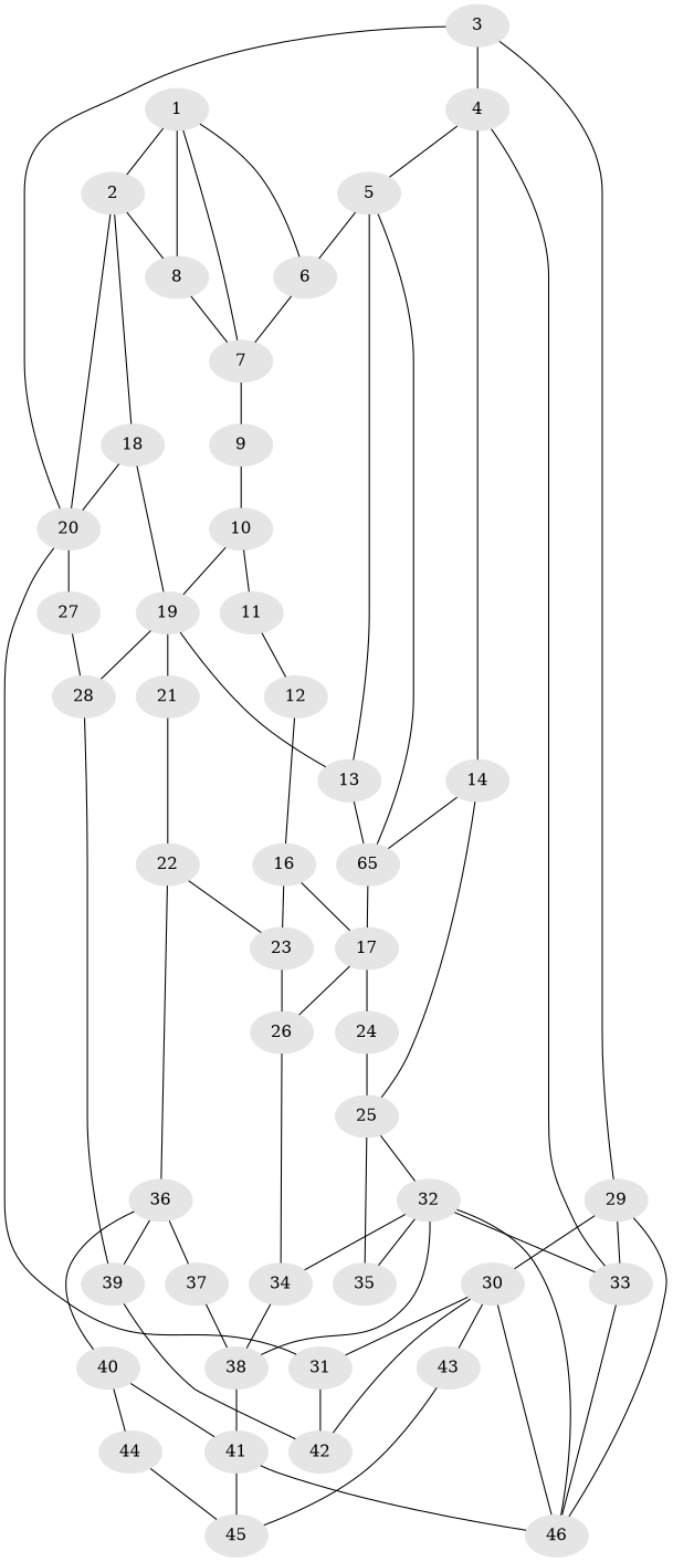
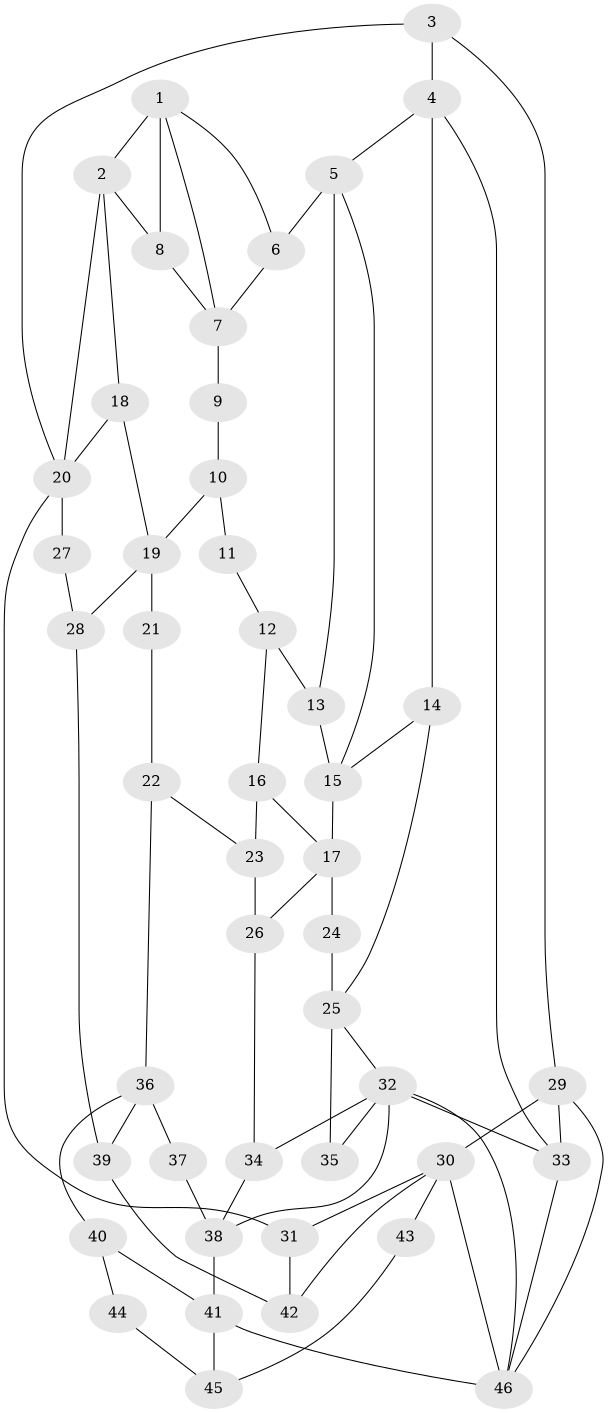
  graph {
    node [color=gray90 style=filled]
    edge [weight=1.0]
    1
    2
    6
    7
    8
    18
    20
    9
    3
    4
    29
    19
    27
    31
    5
    14
    33
    30
    46
    13
-   15 [label=65]
+   15
    25
    17
    10
    11
    12
    21
    28
    16
    23
    32
    35
    24
    26
    34
    22
    39
    42
    36
    37
    40
    38
    43
    45
    41
    44
    1 -- 2
    1 -- 6
    1 -- 7
    1 -- 8 [weight=2.0]
    2 -- 8
    2 -- 18
    2 -- 20
    6 -- 7
    7 -- 9
    8 -- 7
    18 -- 20
    18 -- 19
    20 -- 27 [weight=2.0]
    20 -- 31
    9 -- 10 [weight=2.0]
    3 -- 20
    3 -- 4
    3 -- 29
    4 -- 5
    4 -- 14
    4 -- 33
    29 -- 33
    29 -- 30
    29 -- 46
    19 -- 21 [weight=2.0]
    19 -- 28
    27 -- 28
    31 -- 42
    5 -- 6
    5 -- 13 [weight=2.0]
    5 -- 15
    14 -- 15
    14 -- 25
    33 -- 46
    30 -- 31
    30 -- 46
    30 -- 42
    30 -- 43 [weight=2.0]
    13 -- 15
    15 -- 17 [weight=2.0]
    25 -- 32
    25 -- 35 [weight=2.0]
    17 -- 24 [weight=2.0]
    17 -- 26
    10 -- 19 [weight=2.0]
    10 -- 11 [weight=2.0]
    11 -- 12
-   19 -- 13
+   12 -- 13
    12 -- 16
    21 -- 22
    28 -- 39
    16 -- 17
    16 -- 23
    23 -- 26
    32 -- 33
    32 -- 46
    32 -- 35
    32 -- 34
    32 -- 38
    24 -- 25 [weight=2.0]
    26 -- 34
    34 -- 38
    22 -- 23
    22 -- 36
    39 -- 42
    36 -- 39
    36 -- 37
    36 -- 40
    37 -- 38 [weight=2.0]
    40 -- 41
    40 -- 44
    38 -- 41 [weight=2.0]
    43 -- 45
    41 -- 46
    41 -- 45
    44 -- 45
  }
